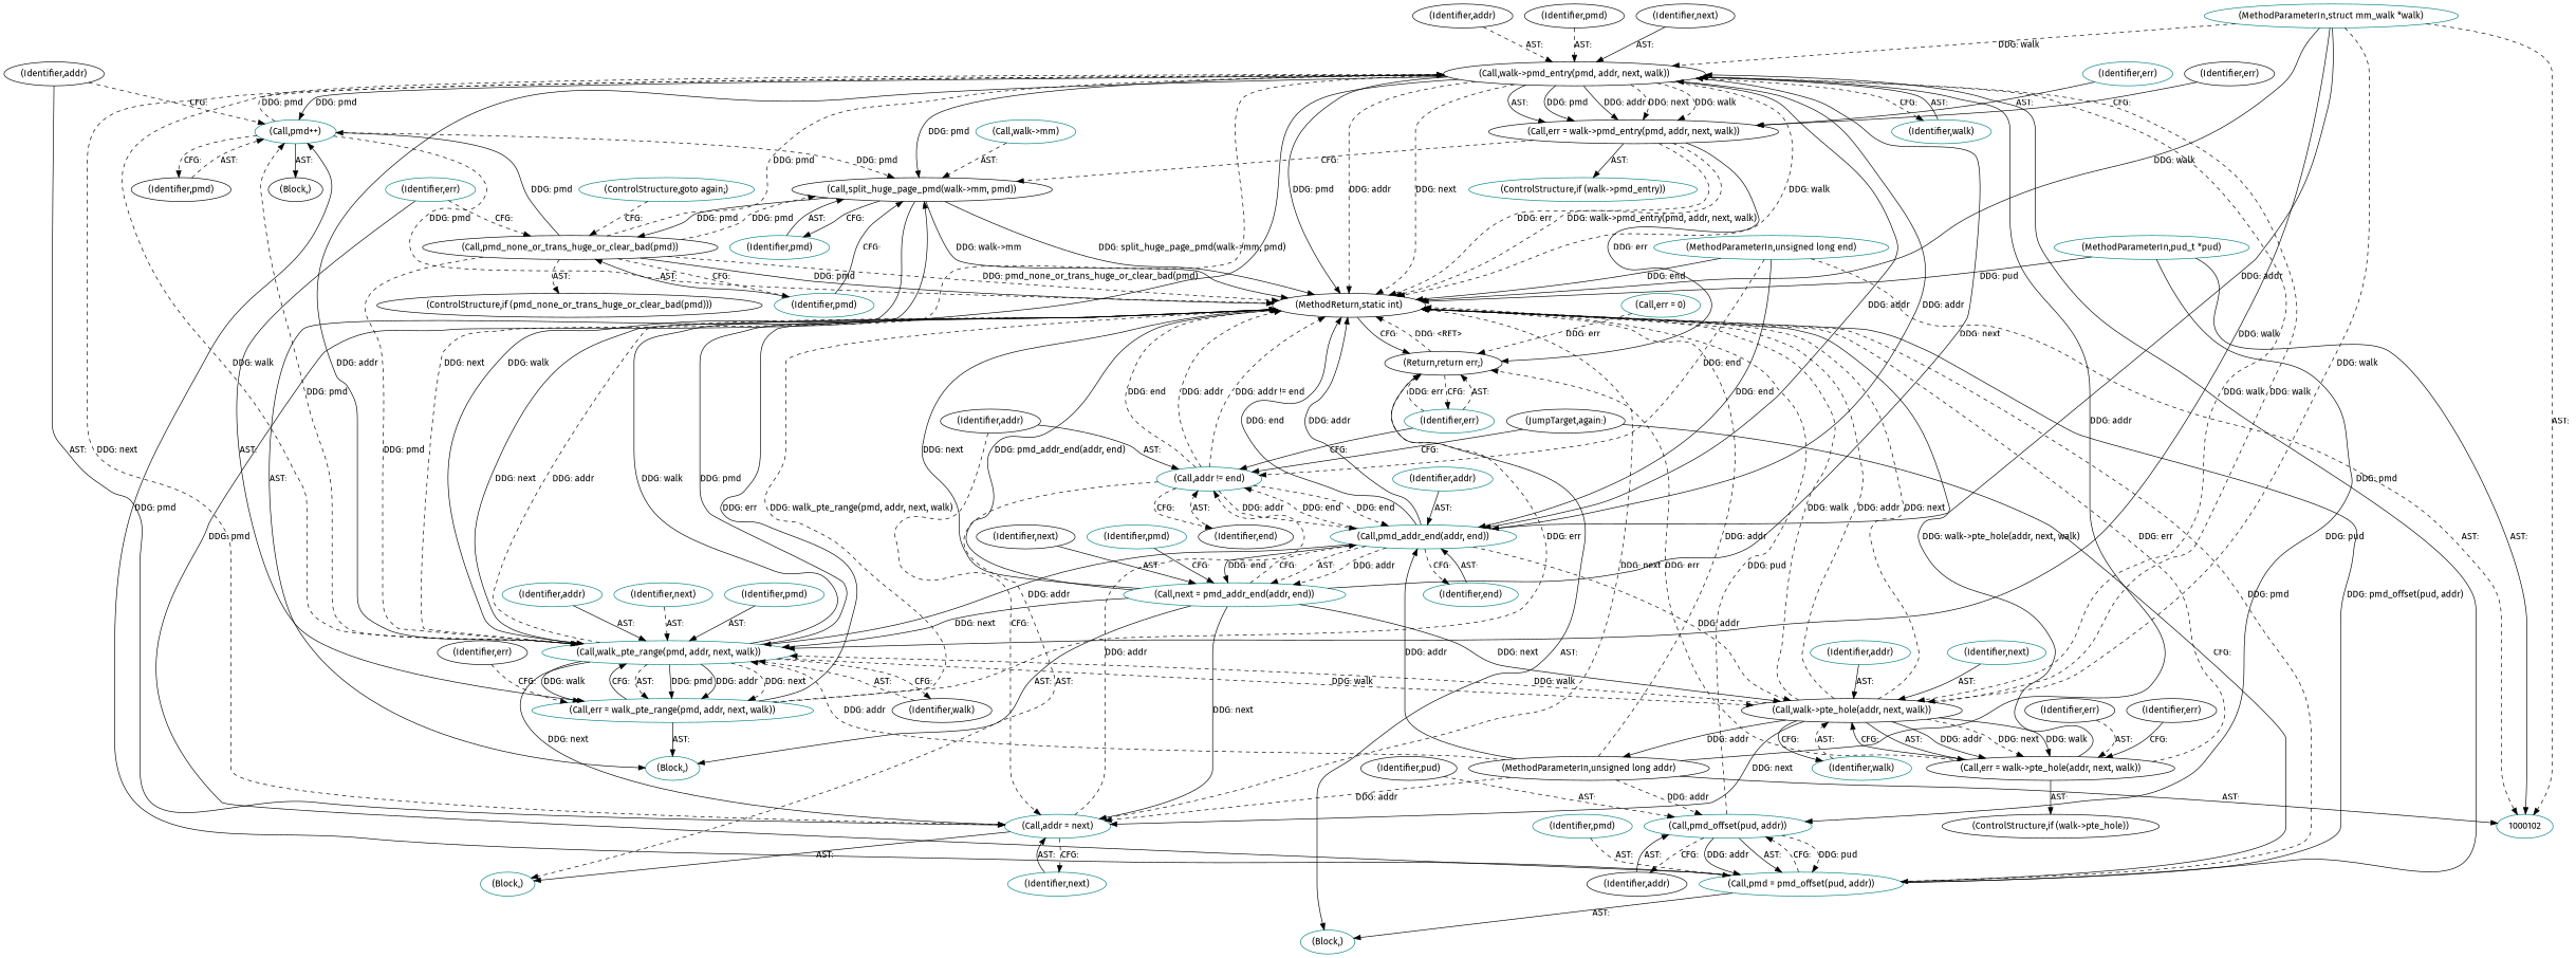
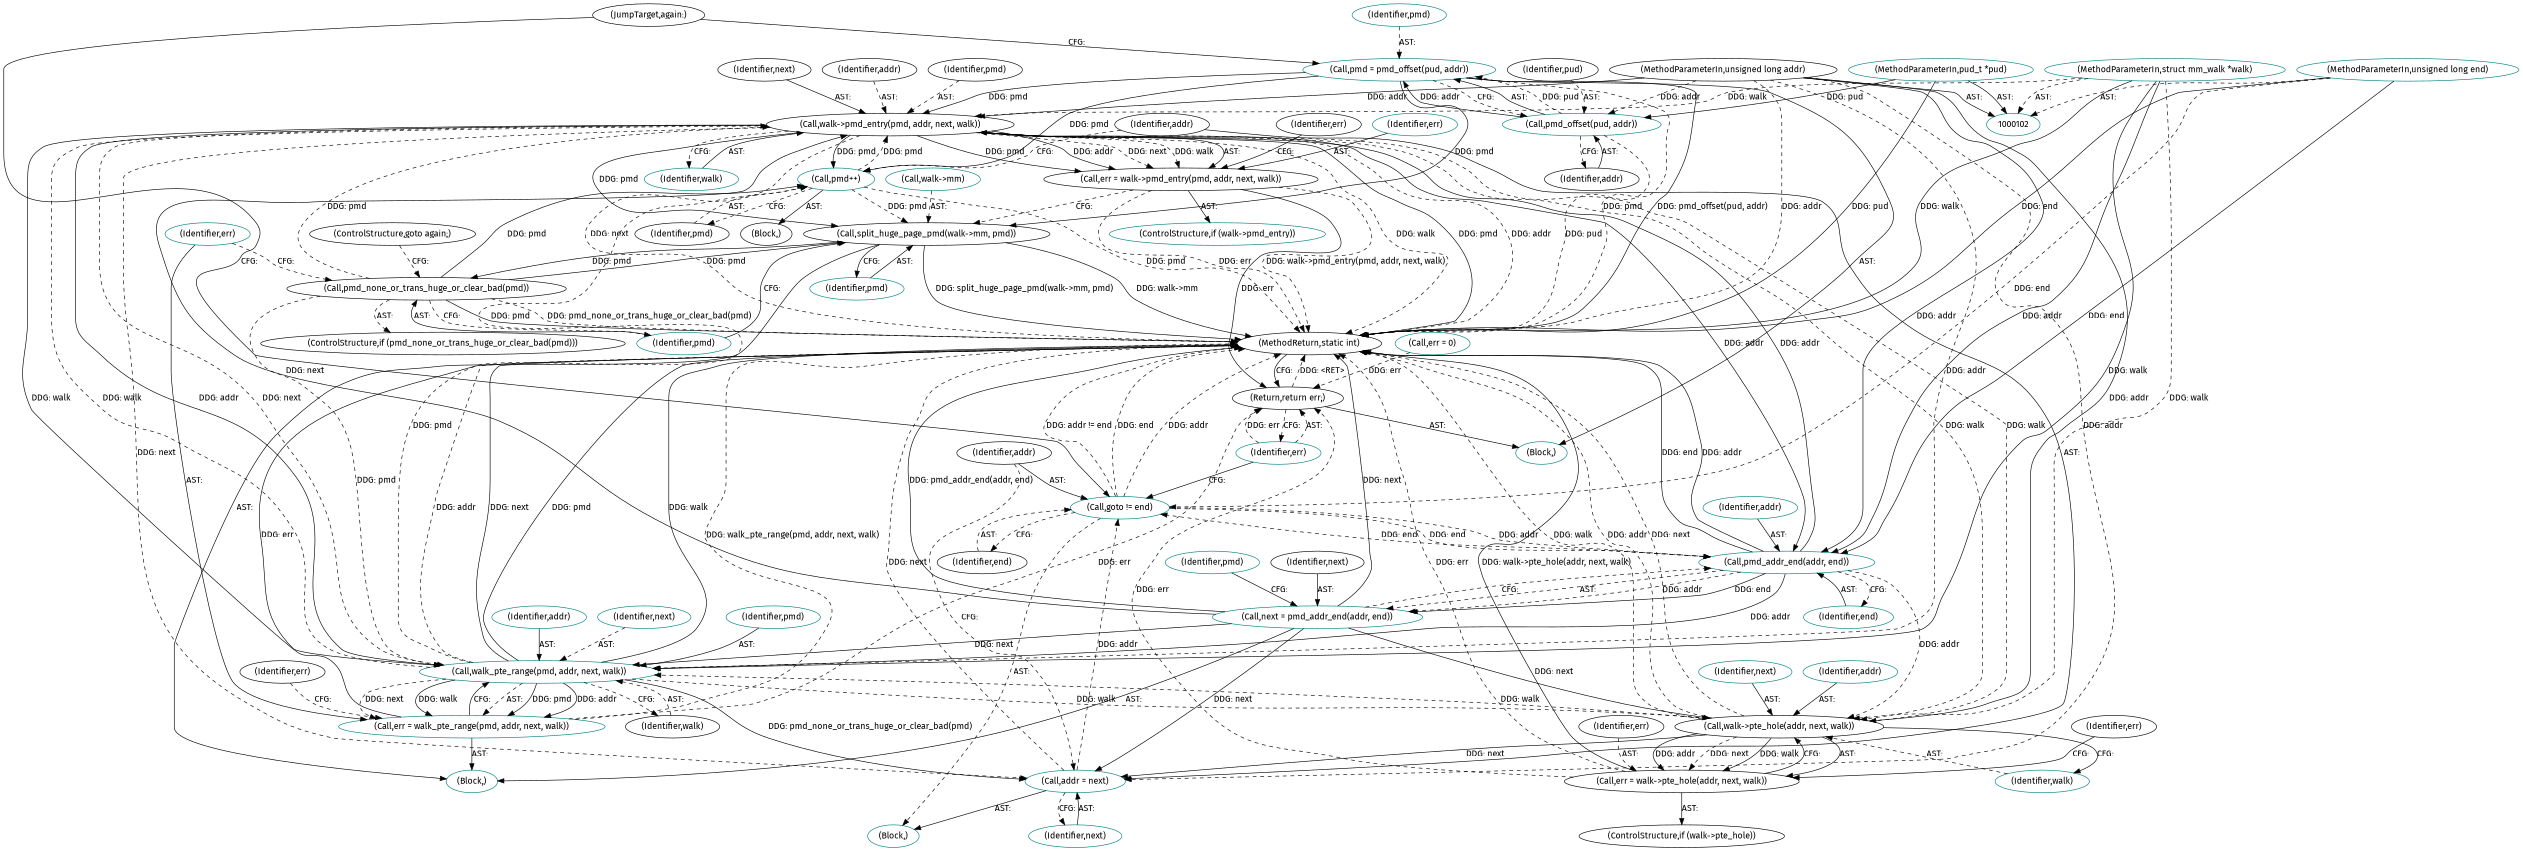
  digraph {
    fontname="Fira Sans"
    node [color=teal fontname="Fira Sans"]
    edge [fontname="Fira Sans" style=solid]
    n1 [color=black label="(Call,walk->pmd_entry(pmd, addr, next, walk))"]
    n2 [label="(Call,pmd++)"]
    n3 [label="(Call,walk_pte_range(pmd, addr, next, walk))"]
    n4 [color=black label="(Call,split_huge_page_pmd(walk->mm, pmd))"]
    n5 [label="(Call,pmd_addr_end(addr, end))"]
    n6 [label="(Call,addr = next)"]
    n7 [color=black label="(Call,walk->pte_hole(addr, next, walk))"]
    n8 [color=black label="(Call,err = walk->pmd_entry(pmd, addr, next, walk))"]
    n9 [color=black label="(MethodReturn,static int)"]
    n10 [label="(Identifier,walk)"]
    n11 [color=black label="(Identifier,pmd)"]
    n12 [color=black label="(Block,)"]
    n13 [label="(Call,err = walk_pte_range(pmd, addr, next, walk))"]
    n14 [color=black label="(Identifier,walk)"]
    n15 [color=black label="(Call,pmd_none_or_trans_huge_or_clear_bad(pmd))"]
    n16 [label="(Identifier,pmd)"]
    n17 [label="(Block,)"]
-   n18 [label="(Call,addr != end)"]
+   n18 [label="(Call,goto != end)"]
    n19 [label="(Call,next = pmd_addr_end(addr, end))"]
    n20 [label="(Identifier,end)"]
    n21 [label="(Block,)"]
    n22 [label="(Identifier,next)"]
    n23 [color=black label="(Call,err = walk->pte_hole(addr, next, walk))"]
    n24 [label="(Identifier,walk)"]
    n25 [color=black label="(Return,return err;)"]
    n26 [label="(ControlStructure,if (walk->pmd_entry))"]
    n27 [label="(Identifier,pmd)"]
    n28 [color=black label="(ControlStructure,if (pmd_none_or_trans_huge_or_clear_bad(pmd)))"]
    n29 [label="(Call,pmd = pmd_offset(pud, addr))"]
    n30 [label="(Call,pmd_offset(pud, addr))"]
    n31 [label="(Block,)"]
    n32 [color=black label="(Identifier,addr)"]
    n33 [label="(MethodParameterIn,pud_t *pud)"]
    1000102
    n35 [color=black label="(MethodParameterIn,unsigned long addr)"]
    n36 [color=black label="(Identifier,end)"]
    n37 [color=black label="(ControlStructure,if (walk->pte_hole))"]
    n38 [label="(MethodParameterIn,struct mm_walk *walk)"]
    n39 [label="(MethodParameterIn,unsigned long end)"]
    n40 [label="(Identifier,err)"]
    n41 [label="(Identifier,pmd)"]
    n42 [label="(Call,err = 0)"]
    n43 [color=black label="(Identifier,pud)"]
    n44 [label="(Identifier,addr)"]
    n45 [label="(Identifier,addr)"]
    n46 [label="(Identifier,err)"]
    n47 [label="(Call,walk->mm)"]
    n48 [label="(Identifier,pmd)"]
    n49 [label="(Identifier,next)"]
-   n50 [label="(ControlStructure,goto again;)"]
+   n50 [color=black label="(ControlStructure,goto again;)"]
    n51 [label="(Identifier,pmd)"]
    n52 [color=black label="(Identifier,addr)"]
    n53 [label="(Identifier,next)"]
    n54 [color=black label="(Identifier,addr)"]
    n55 [color=black label="(Identifier,next)"]
    n56 [color=black label="(Identifier,err)"]
    n57 [label="(Identifier,err)"]
    n58 [color=black label="(Identifier,err)"]
    n59 [color=black label="(Identifier,err)"]
    n60 [color=black label="(Identifier,next)"]
    n61 [color=black label="(Identifier,addr)"]
    n62 [label="(Identifier,addr)"]
    n63 [color=black label="(Identifier,err)"]
    n64 [color=black label="(Identifier,pmd)"]
    n65 [color=black label="(JumpTarget,again:)"]
    n1 -> n2 [label="DDG: pmd"]
    n1 -> n3 [label="DDG: addr"]
    n1 -> n3 [label="DDG: next" style=dashed]
    n1 -> n3 [label="DDG: walk"]
    n1 -> n4 [label="DDG: pmd"]
    n1 -> n5 [label="DDG: addr"]
    n1 -> n6 [label="DDG: next" style=dashed]
    n1 -> n7 [label="DDG: walk" style=dashed]
    n1 -> n8 [label="AST: "]
    n1 -> n8 [label="DDG: pmd"]
    n1 -> n8 [label="DDG: addr"]
    n1 -> n8 [label="DDG: next" style=dashed]
    n1 -> n8 [label="DDG: walk" style=dashed]
    n1 -> n9 [label="DDG: pmd"]
    n1 -> n9 [label="DDG: addr" style=dashed]
    n1 -> n9 [label="DDG: next" style=dashed]
    n1 -> n9 [label="DDG: walk" style=dashed]
    n1 -> n10 [label="CFG: " style=dashed]
    n2 -> n1 [label="DDG: pmd" style=dashed]
    n2 -> n4 [label="DDG: pmd" style=dashed]
    n2 -> n9 [label="DDG: pmd" style=dashed]
    n2 -> n11 [label="CFG: " style=dashed]
    n2 -> n12 [label="AST: "]
    n3 -> n1 [label="DDG: walk" style=dashed]
    n3 -> n2 [label="DDG: pmd" style=dashed]
-   n3 -> n6 [label="DDG: next"]
+   n3 -> n6 [label="DDG: pmd_none_or_trans_huge_or_clear_bad(pmd)"]
    n3 -> n7 [label="DDG: walk" style=dashed]
    n3 -> n9 [label="DDG: walk"]
    n3 -> n9 [label="DDG: pmd"]
    n3 -> n9 [label="DDG: addr" style=dashed]
    n3 -> n9 [label="DDG: next"]
    n3 -> n13 [label="AST: " style=dashed]
    n3 -> n13 [label="DDG: pmd"]
    n3 -> n13 [label="DDG: addr"]
    n3 -> n13 [label="DDG: next" style=dashed]
    n3 -> n13 [label="DDG: walk"]
    n3 -> n14 [label="CFG: " style=dashed]
    n4 -> n9 [label="DDG: split_huge_page_pmd(walk->mm, pmd)"]
    n4 -> n9 [label="DDG: walk->mm"]
    n4 -> n15 [label="DDG: pmd"]
    n4 -> n16 [label="CFG: "]
    n4 -> n17 [label="AST: "]
    n5 -> n1 [label="DDG: addr"]
    n5 -> n3 [label="DDG: addr"]
    n5 -> n7 [label="DDG: addr" style=dashed]
    n5 -> n9 [label="DDG: end"]
    n5 -> n9 [label="DDG: addr"]
    n5 -> n18 [label="DDG: end" style=dashed]
    n5 -> n19 [label="AST: " style=dashed]
    n5 -> n19 [label="DDG: addr" style=dashed]
    n5 -> n19 [label="DDG: end"]
    n5 -> n20 [label="CFG: " style=dashed]
    n6 -> n9 [label="DDG: next" style=dashed]
    n6 -> n18 [label="DDG: addr" style=dashed]
    n6 -> n21 [label="AST: "]
    n6 -> n22 [label="CFG: " style=dashed]
    n7 -> n1 [label="DDG: walk" style=dashed]
    n7 -> n3 [label="DDG: walk" style=dashed]
    n7 -> n6 [label="DDG: next"]
    n7 -> n9 [label="DDG: walk" style=dashed]
    n7 -> n9 [label="DDG: addr" style=dashed]
    n7 -> n9 [label="DDG: next" style=dashed]
    n7 -> n23 [label="AST: "]
    n7 -> n23 [label="DDG: addr"]
    n7 -> n23 [label="DDG: next" style=dashed]
    n7 -> n23 [label="DDG: walk"]
    n7 -> n24 [label="CFG: "]
    n8 -> n4 [label="CFG: " style=dashed]
    n8 -> n9 [label="DDG: err" style=dashed]
    n8 -> n9 [label="DDG: walk->pmd_entry(pmd, addr, next, walk)" style=dashed]
    n8 -> n25 [label="DDG: err"]
    n8 -> n26 [label="AST: "]
    n9 -> n25 [label="CFG: "]
    n10 -> n1 [label="AST: "]
    n11 -> n2 [label="AST: " style=dashed]
    n13 -> n3 [label="CFG: "]
    n13 -> n9 [label="DDG: err"]
    n13 -> n9 [label="DDG: walk_pte_range(pmd, addr, next, walk)" style=dashed]
    n13 -> n17 [label="AST: "]
    n13 -> n25 [label="DDG: err" style=dashed]
    n14 -> n3 [label="AST: " style=dashed]
    n15 -> n1 [label="DDG: pmd" style=dashed]
    n15 -> n2 [label="DDG: pmd"]
    n15 -> n3 [label="DDG: pmd" style=dashed]
-   n15 -> n4 [label="DDG: pmd" style=dashed]
+   n15 -> n4 [label="DDG: pmd"]
    n15 -> n9 [label="DDG: pmd_none_or_trans_huge_or_clear_bad(pmd)" style=dashed]
    n15 -> n9 [label="DDG: pmd"]
    n15 -> n27 [label="CFG: " style=dashed]
    n15 -> n28 [label="AST: " style=dashed]
    n16 -> n4 [label="AST: "]
    n18 -> n5 [label="DDG: addr" style=dashed]
    n18 -> n5 [label="DDG: end" style=dashed]
    n18 -> n9 [label="DDG: end" style=dashed]
    n18 -> n9 [label="DDG: addr" style=dashed]
    n18 -> n9 [label="DDG: addr != end" style=dashed]
    n18 -> n21 [label="AST: " style=dashed]
    n18 -> n36 [label="CFG: " style=dashed]
    n19 -> n1 [label="DDG: next"]
    n19 -> n3 [label="DDG: next"]
    n19 -> n5 [label="CFG: " style=dashed]
    n19 -> n6 [label="DDG: next"]
    n19 -> n7 [label="DDG: next"]
    n19 -> n9 [label="DDG: pmd_addr_end(addr, end)"]
    n19 -> n9 [label="DDG: next"]
    n19 -> n17 [label="AST: "]
    n20 -> n5 [label="AST: "]
    n22 -> n6 [label="AST: "]
    n23 -> n7 [label="CFG: "]
    n23 -> n9 [label="DDG: walk->pte_hole(addr, next, walk)"]
    n23 -> n9 [label="DDG: err" style=dashed]
    n23 -> n25 [label="DDG: err" style=dashed]
    n23 -> n37 [label="AST: "]
    n24 -> n7 [label="AST: " style=dashed]
    n25 -> n9 [label="DDG: <RET>" style=dashed]
    n25 -> n31 [label="AST: "]
    n25 -> n40 [label="CFG: " style=dashed]
    n27 -> n4 [label="CFG: "]
    n27 -> n15 [label="AST: "]
    n29 -> n1 [label="DDG: pmd"]
    n29 -> n2 [label="DDG: pmd"]
    n29 -> n4 [label="DDG: pmd"]
    n29 -> n9 [label="DDG: pmd" style=dashed]
    n29 -> n9 [label="DDG: pmd_offset(pud, addr)"]
    n29 -> n30 [label="CFG: " style=dashed]
    n29 -> n31 [label="AST: "]
    n30 -> n9 [label="DDG: pud" style=dashed]
    n30 -> n29 [label="AST: "]
    n30 -> n29 [label="DDG: pud" style=dashed]
    n30 -> n29 [label="DDG: addr"]
    n30 -> n32 [label="CFG: " style=dashed]
    n32 -> n30 [label="AST: "]
    n33 -> n9 [label="DDG: pud"]
    n33 -> n30 [label="DDG: pud"]
    n33 -> 1000102 [label="AST: "]
    n35 -> n1 [label="DDG: addr"]
    n35 -> n3 [label="DDG: addr" style=dashed]
    n35 -> n5 [label="DDG: addr"]
    n35 -> n6 [label="DDG: addr" style=dashed]
-   n7 -> n35 [label="DDG: addr"]
+   n35 -> n7 [label="DDG: addr"]
    n35 -> n9 [label="DDG: addr" style=dashed]
    n35 -> n30 [label="DDG: addr" style=dashed]
    n35 -> 1000102 [label="AST: "]
    n36 -> n18 [label="AST: " style=dashed]
    n38 -> n1 [label="DDG: walk" style=dashed]
    n38 -> n3 [label="DDG: walk"]
    n38 -> n5 [label="DDG: addr"]
    n38 -> n7 [label="DDG: walk" style=dashed]
    n38 -> n9 [label="DDG: walk"]
    n38 -> 1000102 [label="AST: " style=dashed]
    n39 -> n5 [label="DDG: end"]
    n39 -> n9 [label="DDG: end"]
    n39 -> n18 [label="DDG: end" style=dashed]
    n39 -> 1000102 [label="AST: " style=dashed]
    n40 -> n18 [label="CFG: "]
    n40 -> n25 [label="AST: " style=dashed]
    n40 -> n25 [label="DDG: err" style=dashed]
    n41 -> n19 [label="CFG: "]
    n42 -> n25 [label="DDG: err" style=dashed]
    n43 -> n30 [label="AST: " style=dashed]
    n44 -> n5 [label="AST: "]
    n45 -> n3 [label="AST: "]
    n46 -> n8 [label="AST: "]
    n47 -> n4 [label="AST: " style=dashed]
    n48 -> n29 [label="AST: " style=dashed]
    n49 -> n3 [label="AST: " style=dashed]
    n50 -> n15 [label="CFG: " style=dashed]
    n51 -> n3 [label="AST: "]
    n52 -> n6 [label="CFG: " style=dashed]
    n52 -> n18 [label="AST: "]
    n53 -> n7 [label="AST: "]
    n54 -> n2 [label="CFG: " style=dashed]
    n54 -> n6 [label="AST: "]
    n55 -> n19 [label="AST: "]
    n56 -> n23 [label="AST: " style=dashed]
    n57 -> n13 [label="AST: "]
    n57 -> n15 [label="CFG: " style=dashed]
    n58 -> n13 [label="CFG: " style=dashed]
    n59 -> n8 [label="CFG: "]
    n60 -> n1 [label="AST: "]
    n61 -> n1 [label="AST: " style=dashed]
    n62 -> n7 [label="AST: "]
    n63 -> n23 [label="CFG: "]
    n64 -> n1 [label="AST: " style=dashed]
    n65 -> n18 [label="CFG: "]
    n65 -> n29 [label="CFG: "]
  }
